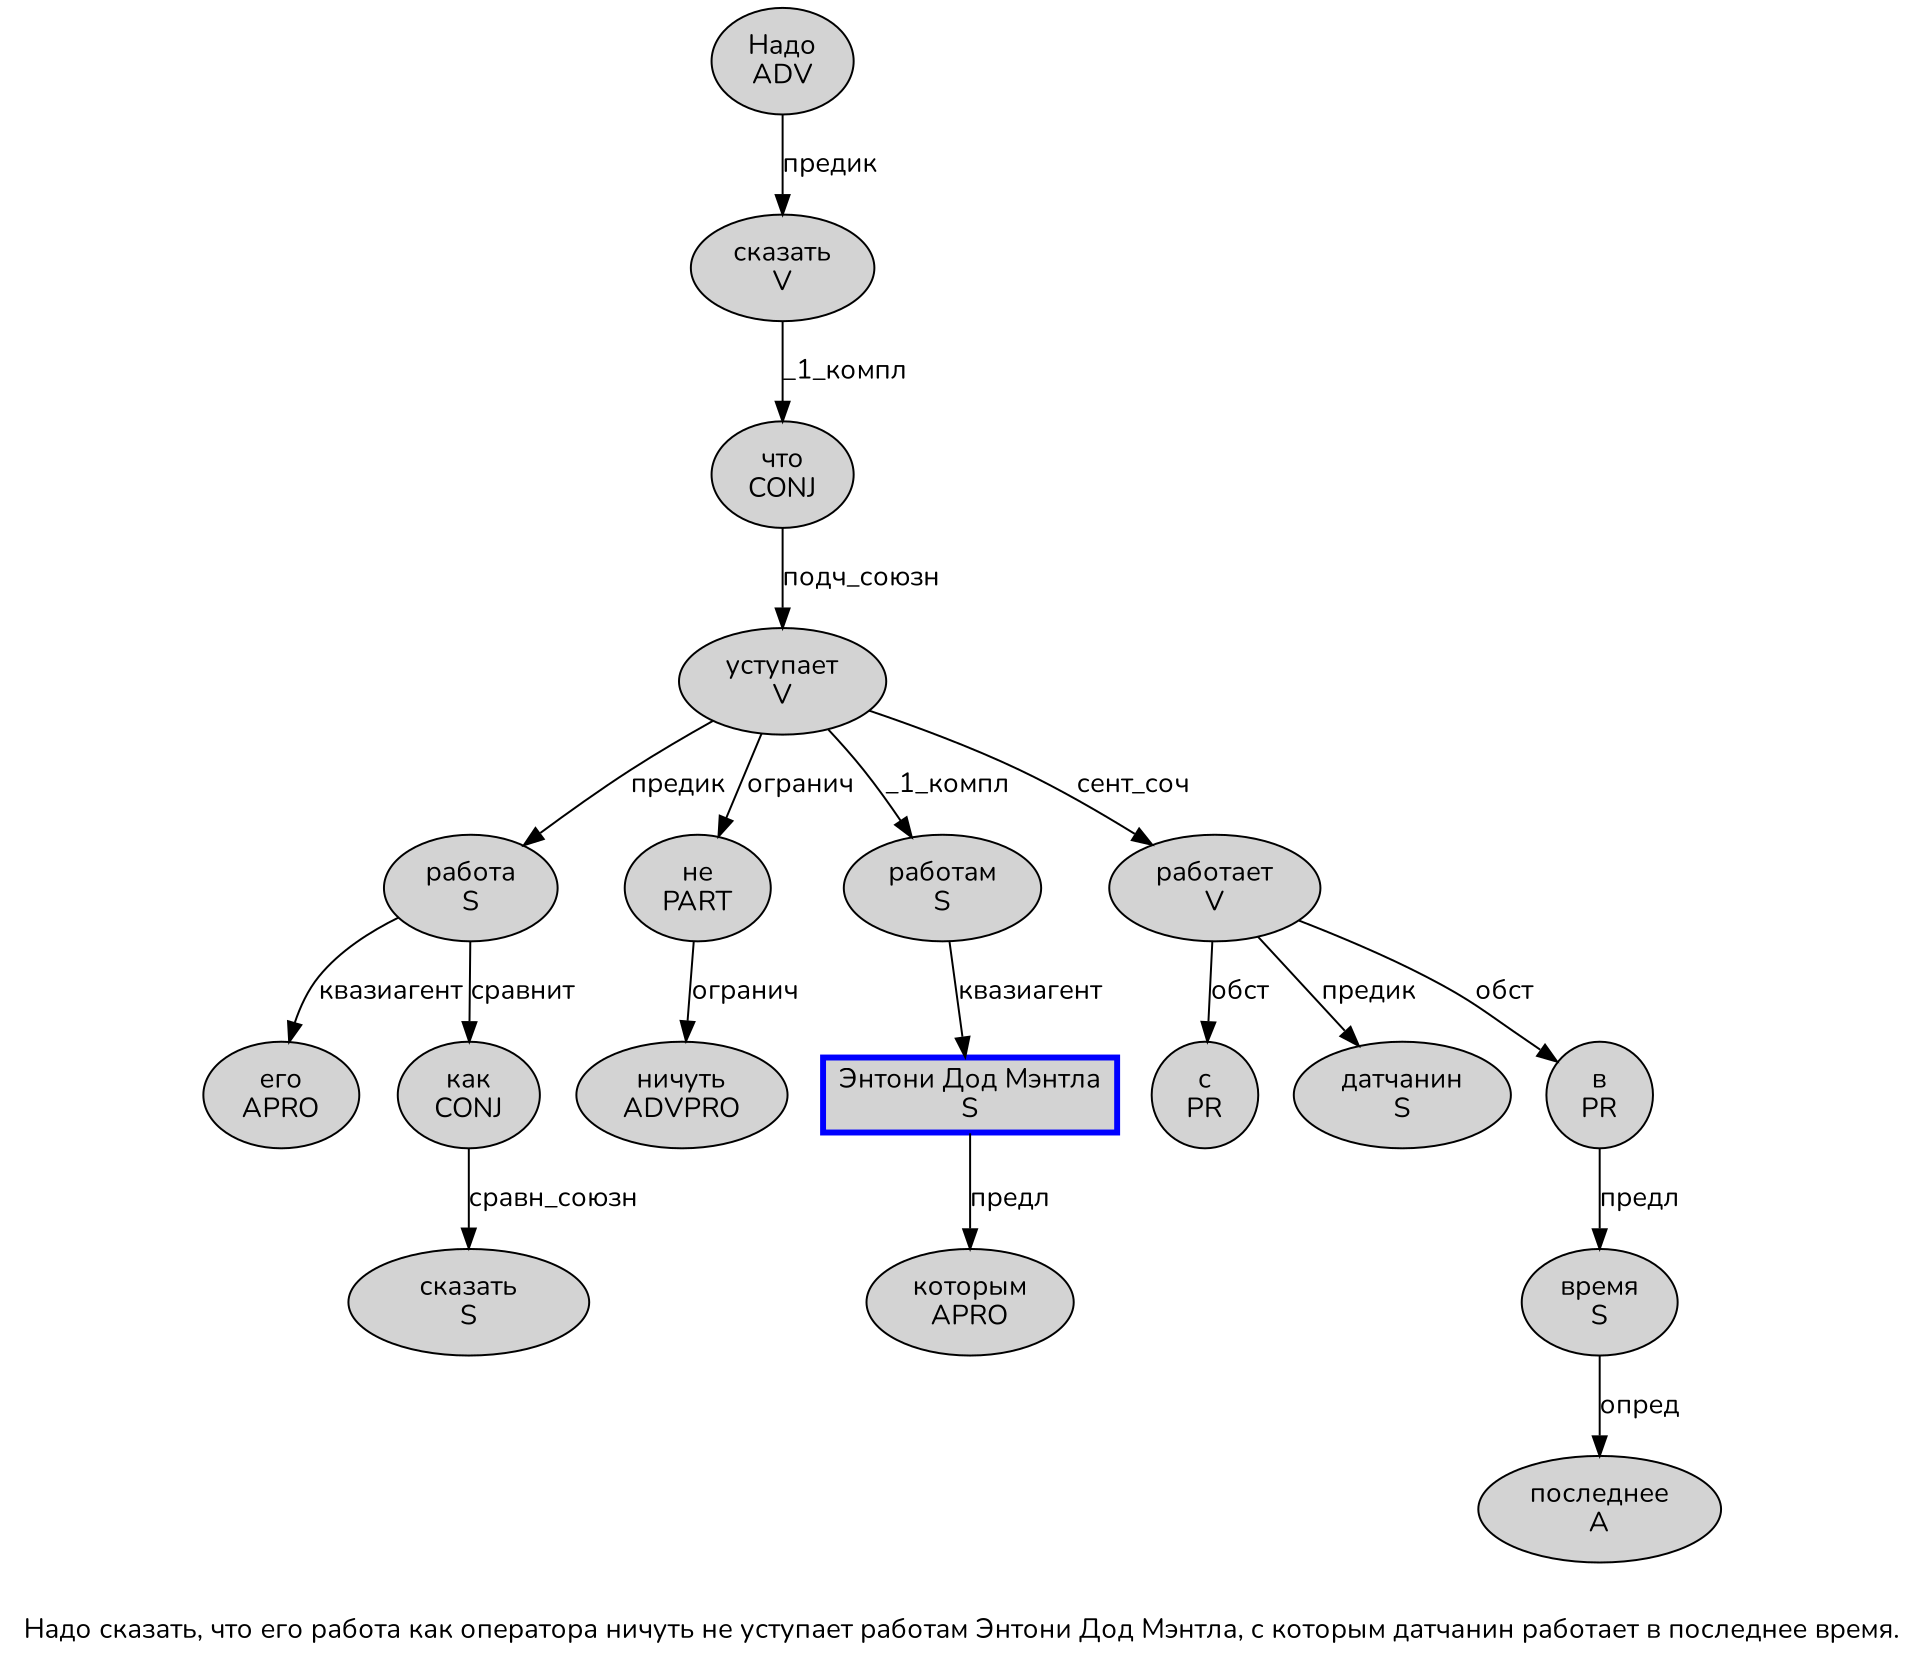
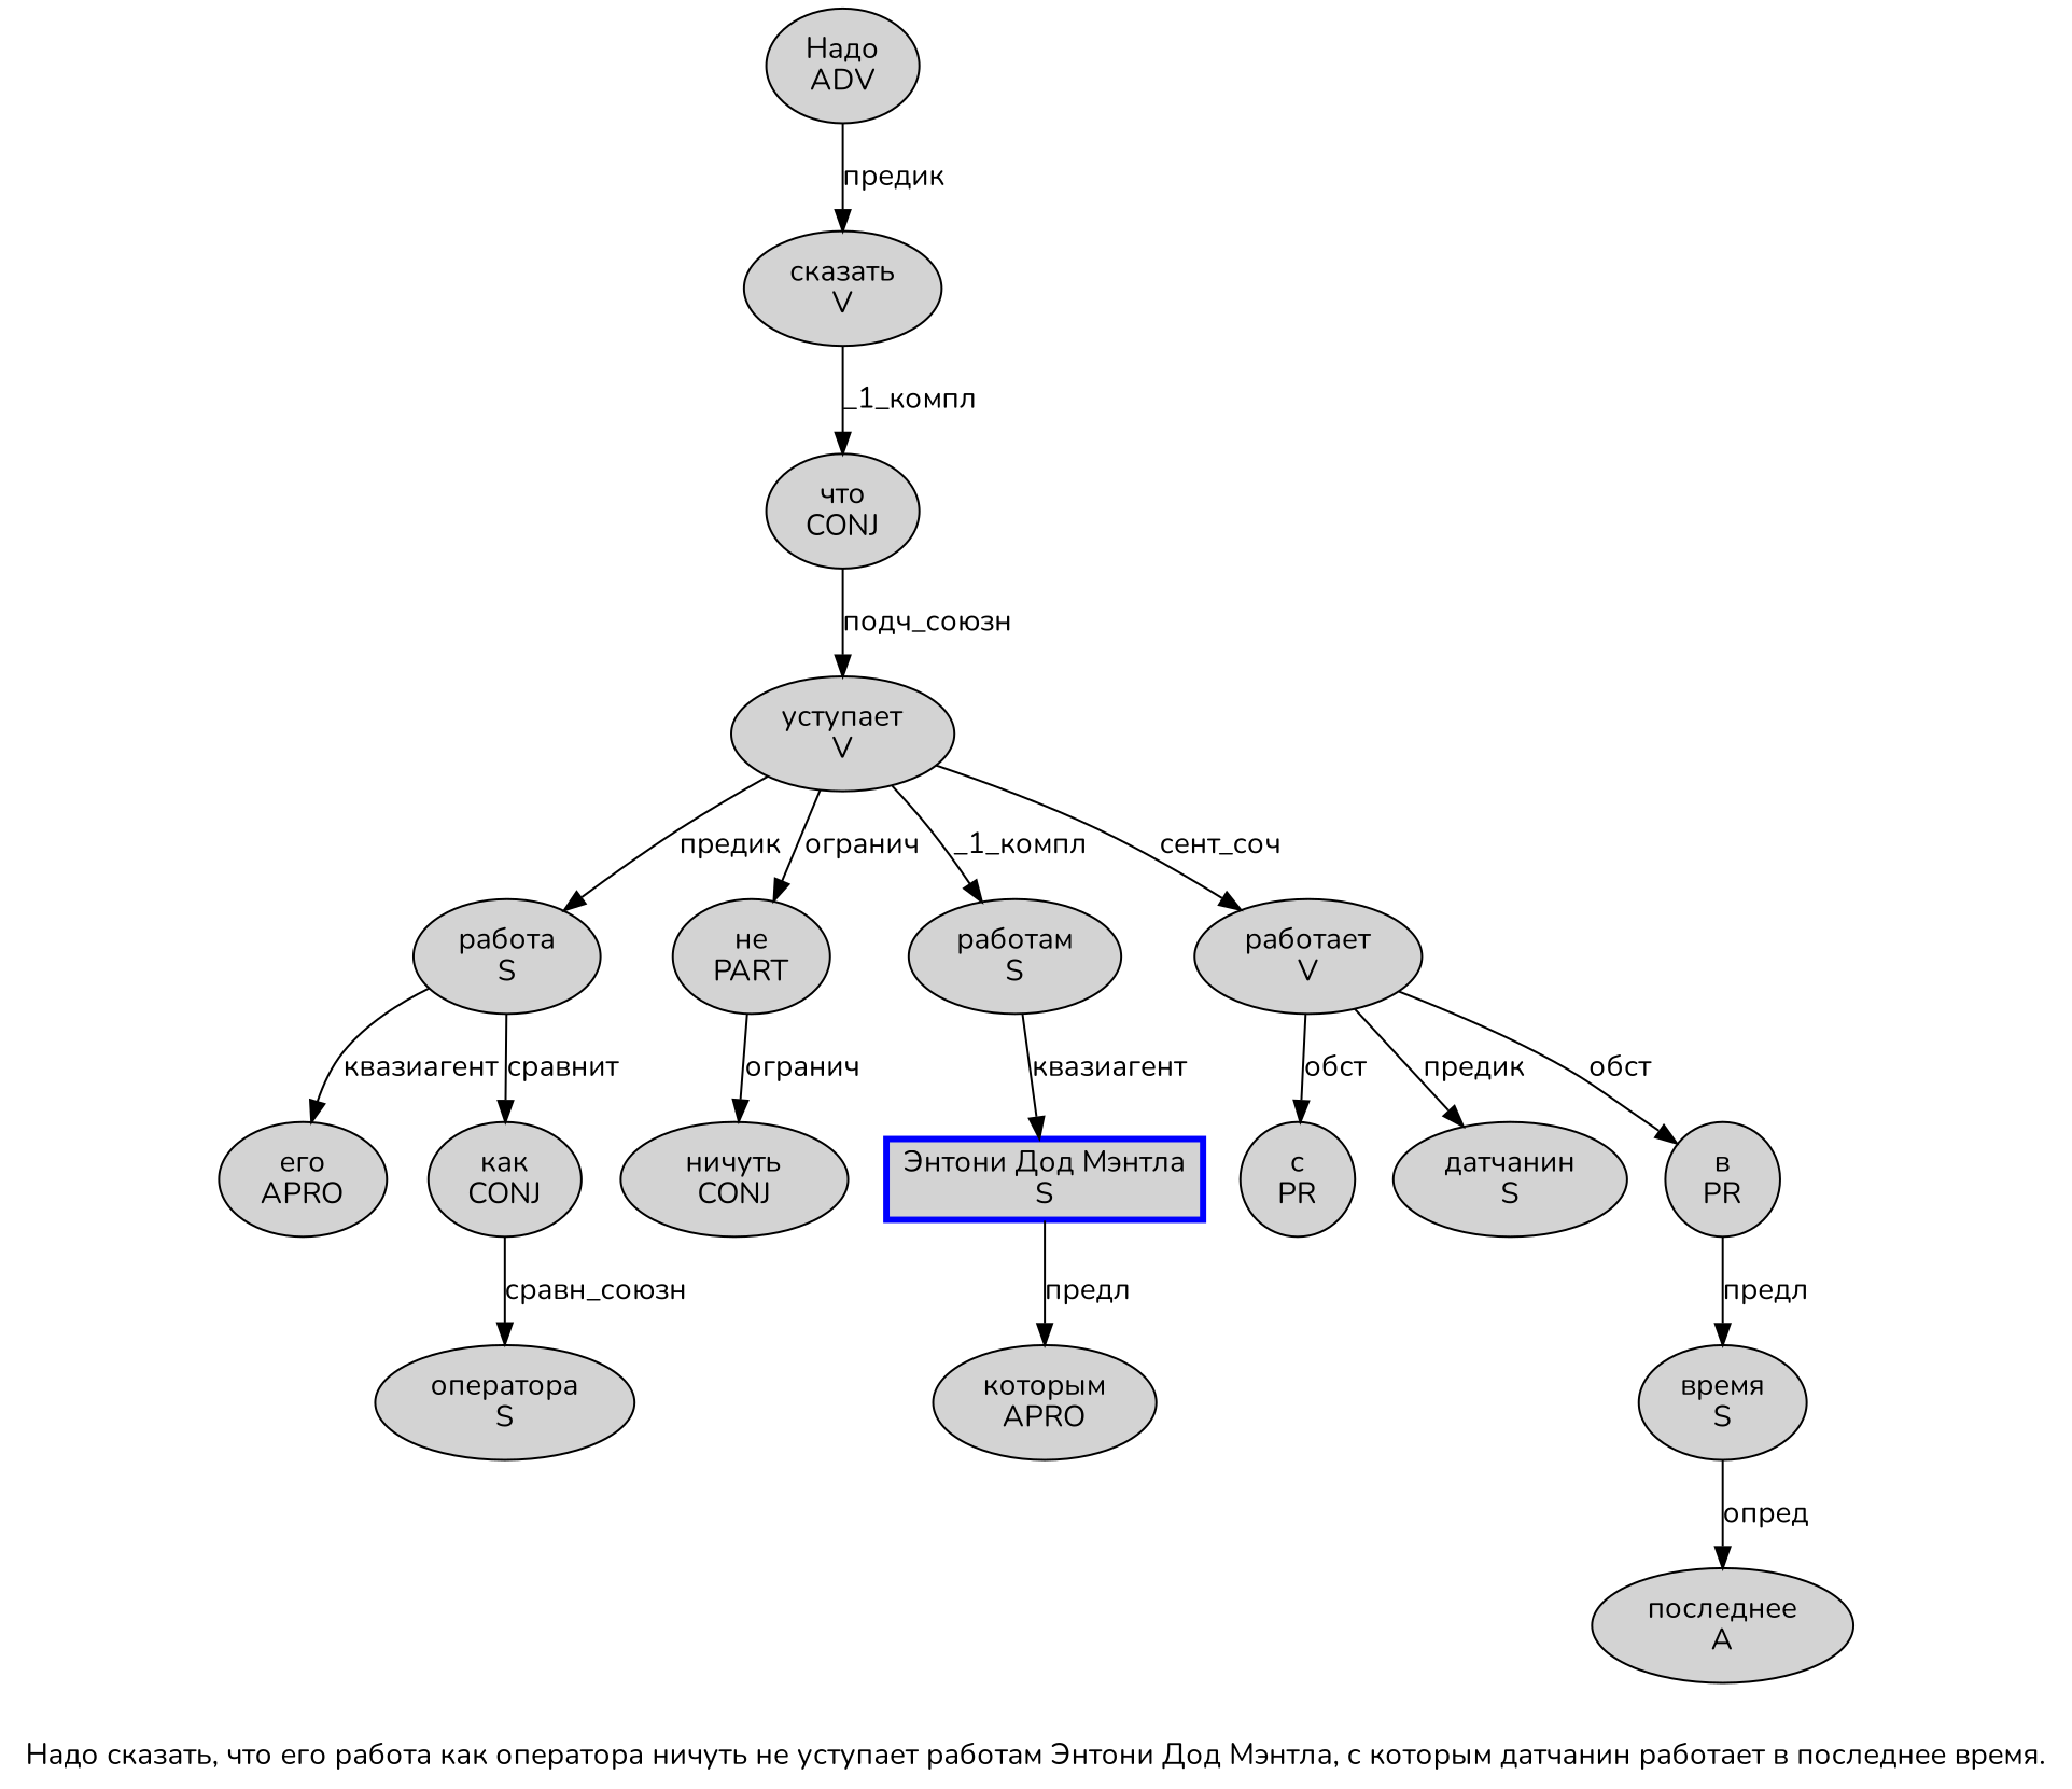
  digraph {
    fontname=Nunito
    label="Надо сказать, что его работа как оператора ничуть не уступает работам Энтони Дод Мэнтла, с которым датчанин работает в последнее время."
    node [fillcolor=lightgray fontname=Nunito penwidth=1 shape=ellipse style=filled]
    edge [fontname=Nunito]
    n1 [label="Надо\nADV"]
    n2 [label="сказать\nV"]
    n3 [label="что\nCONJ"]
    n4 [label="уступает\nV"]
    n5 [label="работа\nS"]
    n6 [label="не\nPART"]
    n7 [label="работам\nS"]
    n8 [label="работает\nV"]
    n9 [label="его\nAPRO"]
    n10 [label="как\nCONJ"]
-   n11 [label="сказать\nS"]
-   n12 [label="ничуть\nADVPRO"]
+   n11 [label="оператора\nS"]
+   n12 [label="ничуть\nCONJ"]
    n13 [color=blue label="Энтони Дод Мэнтла\nS" penwidth=3 shape=box]
    n14 [label="с\nPR"]
    n15 [label="датчанин\nS"]
    n16 [label="в\nPR"]
    n17 [label="которым\nAPRO"]
    n18 [label="время\nS"]
    n19 [label="последнее\nA"]
    n1 -> n2 [label="предик"]
    n2 -> n3 [label="_1_компл"]
    n3 -> n4 [label="подч_союзн"]
    n4 -> n5 [label="предик"]
    n4 -> n6 [label="огранич"]
    n4 -> n7 [label="_1_компл"]
    n4 -> n8 [label="сент_соч"]
    n5 -> n9 [label="квазиагент"]
    n5 -> n10 [label="сравнит"]
    n6 -> n12 [label="огранич"]
    n7 -> n13 [label="квазиагент"]
    n8 -> n14 [label="обст"]
    n8 -> n15 [label="предик"]
    n8 -> n16 [label="обст"]
    n10 -> n11 [label="сравн_союзн"]
    n13 -> n17 [label="предл"]
    n16 -> n18 [label="предл"]
    n18 -> n19 [label="опред"]
  }
